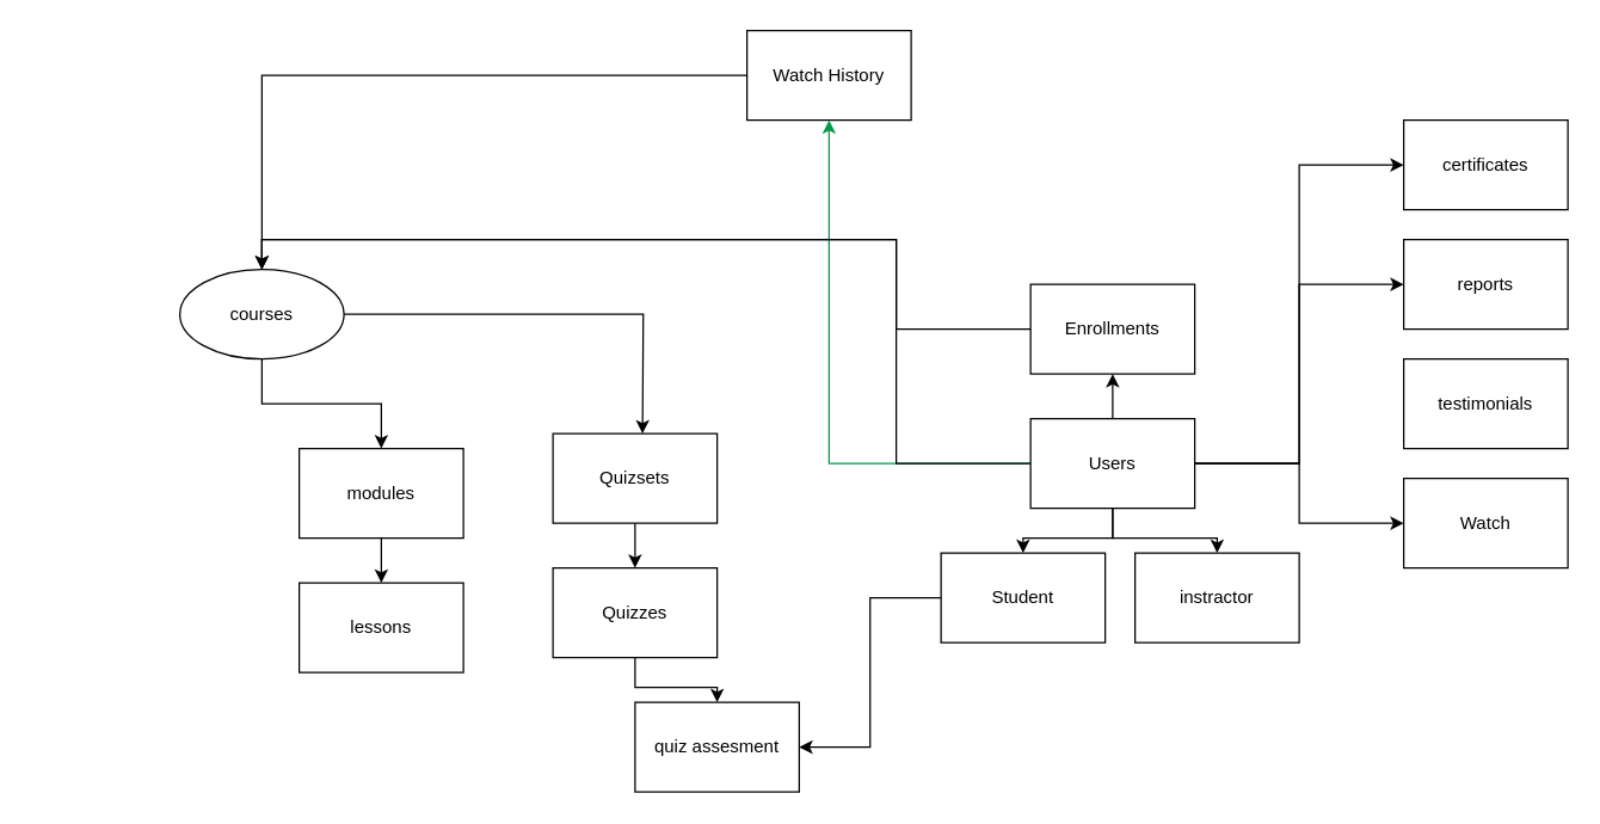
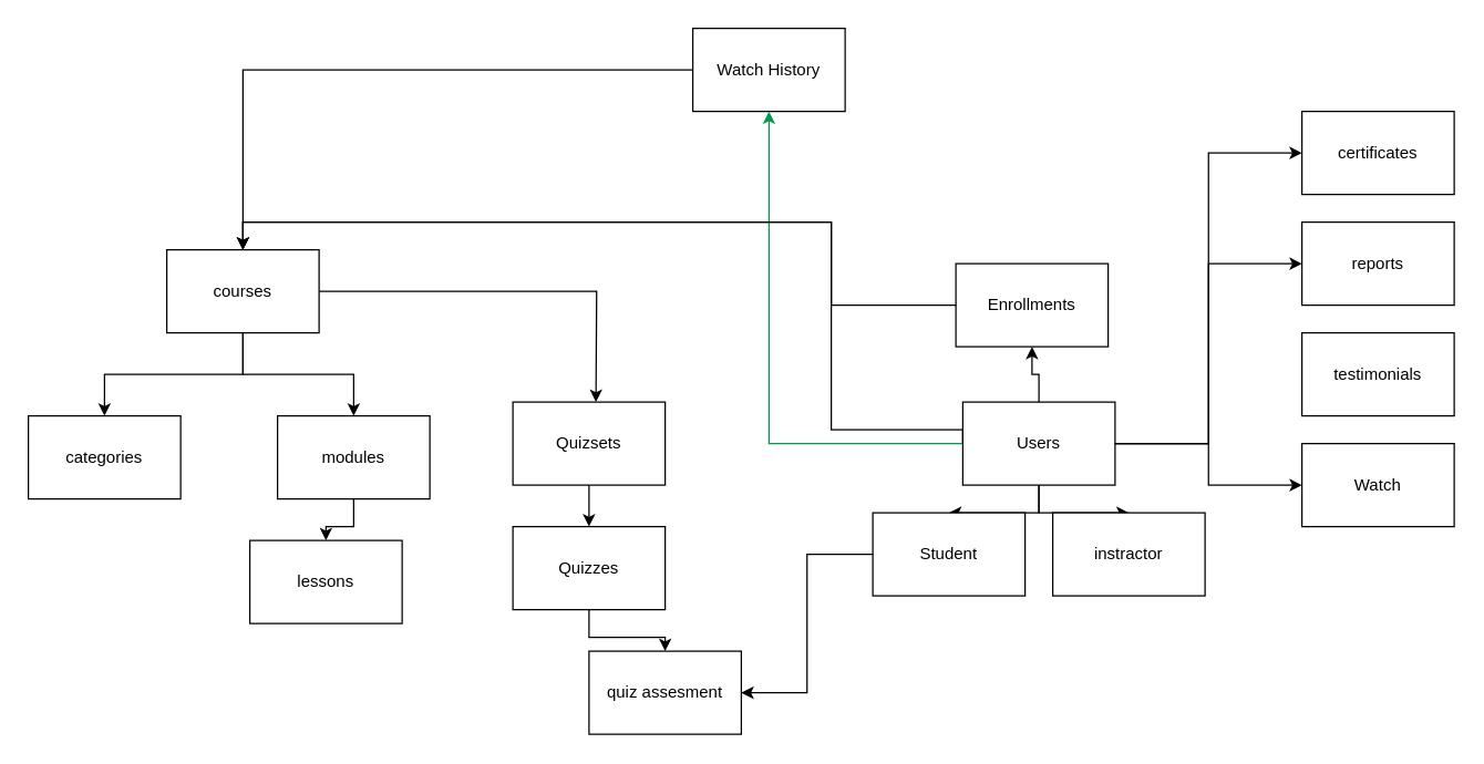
  <mxCell id="0" />
  <mxCell id="1" parent="0" />
  <mxCell id="2" value="" style="group" parent="1" vertex="1" connectable="0"><mxGeometry x="630" y="190" width="240" height="240" as="geometry" /></mxCell>
  <mxCell id="3" value="Enrollments" style="rounded=0;whiteSpace=wrap;html=1;" parent="2" vertex="1"><mxGeometry x="60" width="110" height="60" as="geometry" /></mxCell>
  <mxCell id="4" value="" style="edgeStyle=orthogonalEdgeStyle;rounded=0;orthogonalLoop=1;jettySize=auto;html=1;" parent="2" source="7" target="3" edge="1"><mxGeometry relative="1" as="geometry" /></mxCell>
  <mxCell id="5" style="edgeStyle=orthogonalEdgeStyle;rounded=0;orthogonalLoop=1;jettySize=auto;html=1;exitX=0.5;exitY=1;exitDx=0;exitDy=0;entryX=0.5;entryY=0;entryDx=0;entryDy=0;" parent="2" source="7" target="8" edge="1"><mxGeometry relative="1" as="geometry" /></mxCell>
  <mxCell id="6" style="edgeStyle=orthogonalEdgeStyle;rounded=0;orthogonalLoop=1;jettySize=auto;html=1;exitX=0.5;exitY=1;exitDx=0;exitDy=0;entryX=0.5;entryY=0;entryDx=0;entryDy=0;" parent="2" source="7" target="9" edge="1"><mxGeometry relative="1" as="geometry" /></mxCell>
- <mxCell id="7" value="Users" style="rounded=0;whiteSpace=wrap;html=1;" parent="2" vertex="1"><mxGeometry x="60" y="90" width="110" height="60" as="geometry" /></mxCell>
+ <mxCell id="7" value="Users" style="rounded=0;whiteSpace=wrap;html=1;" parent="2" vertex="1"><mxGeometry x="65" y="100" width="110" height="60" as="geometry" /></mxCell>
  <mxCell id="8" value="Student" style="rounded=0;whiteSpace=wrap;html=1;" parent="2" vertex="1"><mxGeometry y="180" width="110" height="60" as="geometry" /></mxCell>
  <mxCell id="9" value="instractor" style="rounded=0;whiteSpace=wrap;html=1;" parent="2" vertex="1"><mxGeometry x="130" y="180" width="110" height="60" as="geometry" /></mxCell>
+ <mxCell id="10" style="edgeStyle=orthogonalEdgeStyle;rounded=0;orthogonalLoop=1;jettySize=auto;html=1;exitX=0.5;exitY=1;exitDx=0;exitDy=0;entryX=0.5;entryY=0;entryDx=0;entryDy=0;" parent="1" source="13" target="14" edge="1"><mxGeometry relative="1" as="geometry" /></mxCell>
  <mxCell id="11" style="edgeStyle=orthogonalEdgeStyle;rounded=0;orthogonalLoop=1;jettySize=auto;html=1;exitX=0.5;exitY=1;exitDx=0;exitDy=0;entryX=0.5;entryY=0;entryDx=0;entryDy=0;" parent="1" source="13" target="16" edge="1"><mxGeometry relative="1" as="geometry" /></mxCell>
  <mxCell id="12" style="edgeStyle=orthogonalEdgeStyle;rounded=0;orthogonalLoop=1;jettySize=auto;html=1;exitX=1;exitY=0.5;exitDx=0;exitDy=0;" parent="1" source="13" edge="1"><mxGeometry relative="1" as="geometry"><mxPoint x="430" y="290" as="targetPoint" /></mxGeometry></mxCell>
- <mxCell id="13" value="courses" style="ellipse;whiteSpace=wrap;html=1;container=0;" parent="1" vertex="1"><mxGeometry x="120" y="180" width="110" height="60" as="geometry" /></mxCell>
+ <mxCell id="13" value="courses" style="rounded=0;whiteSpace=wrap;html=1;container=0;" parent="1" vertex="1"><mxGeometry x="120" y="180" width="110" height="60" as="geometry" /></mxCell>
+ <mxCell id="14" value="categories" style="rounded=0;whiteSpace=wrap;html=1;container=0;" parent="1" vertex="1"><mxGeometry x="20" y="300" width="110" height="60" as="geometry" /></mxCell>
  <mxCell id="15" style="edgeStyle=orthogonalEdgeStyle;rounded=0;orthogonalLoop=1;jettySize=auto;html=1;exitX=0.5;exitY=1;exitDx=0;exitDy=0;" parent="1" source="16" target="17" edge="1"><mxGeometry relative="1" as="geometry" /></mxCell>
  <mxCell id="16" value="modules" style="rounded=0;whiteSpace=wrap;html=1;container=0;" parent="1" vertex="1"><mxGeometry x="200" y="300" width="110" height="60" as="geometry" /></mxCell>
- <mxCell id="17" value="lessons" style="rounded=0;whiteSpace=wrap;html=1;container=0;" parent="1" vertex="1"><mxGeometry x="200" y="390" width="110" height="60" as="geometry" /></mxCell>
+ <mxCell id="17" value="lessons" style="rounded=0;whiteSpace=wrap;html=1;container=0;" parent="1" vertex="1"><mxGeometry x="180" y="390" width="110" height="60" as="geometry" /></mxCell>
  <mxCell id="18" style="edgeStyle=orthogonalEdgeStyle;rounded=0;orthogonalLoop=1;jettySize=auto;html=1;entryX=0.5;entryY=0;entryDx=0;entryDy=0;" parent="1" source="19" target="21" edge="1"><mxGeometry relative="1" as="geometry" /></mxCell>
  <mxCell id="19" value="Quizsets" style="rounded=0;whiteSpace=wrap;html=1;container=0;" parent="1" vertex="1"><mxGeometry x="370" y="290" width="110" height="60" as="geometry" /></mxCell>
  <mxCell id="20" style="edgeStyle=orthogonalEdgeStyle;rounded=0;orthogonalLoop=1;jettySize=auto;html=1;exitX=0.5;exitY=1;exitDx=0;exitDy=0;entryX=0.5;entryY=0;entryDx=0;entryDy=0;" parent="1" source="21" target="22" edge="1"><mxGeometry relative="1" as="geometry" /></mxCell>
  <mxCell id="21" value="Quizzes" style="rounded=0;whiteSpace=wrap;html=1;container=0;" parent="1" vertex="1"><mxGeometry x="370" y="380" width="110" height="60" as="geometry" /></mxCell>
  <mxCell id="22" value="quiz assesment" style="rounded=0;whiteSpace=wrap;html=1;container=0;" parent="1" vertex="1"><mxGeometry x="425" y="470" width="110" height="60" as="geometry" /></mxCell>
  <mxCell id="23" style="edgeStyle=orthogonalEdgeStyle;rounded=0;orthogonalLoop=1;jettySize=auto;html=1;entryX=1;entryY=0.5;entryDx=0;entryDy=0;" parent="1" source="8" target="22" edge="1"><mxGeometry relative="1" as="geometry" /></mxCell>
  <mxCell id="24" style="edgeStyle=orthogonalEdgeStyle;rounded=0;orthogonalLoop=1;jettySize=auto;html=1;entryX=0.5;entryY=0;entryDx=0;entryDy=0;" parent="1" source="3" target="13" edge="1"><mxGeometry relative="1" as="geometry"><Array as="points"><mxPoint x="600" y="220" /><mxPoint x="600" y="160" /><mxPoint x="175" y="160" /></Array></mxGeometry></mxCell>
  <mxCell id="25" style="edgeStyle=orthogonalEdgeStyle;rounded=0;orthogonalLoop=1;jettySize=auto;html=1;exitX=0;exitY=0.5;exitDx=0;exitDy=0;entryX=0.5;entryY=0;entryDx=0;entryDy=0;" parent="1" source="26" target="13" edge="1"><mxGeometry relative="1" as="geometry" /></mxCell>
  <mxCell id="26" value="Watch History" style="rounded=0;whiteSpace=wrap;html=1;" parent="1" vertex="1"><mxGeometry x="500" y="20" width="110" height="60" as="geometry" /></mxCell>
  <mxCell id="27" style="edgeStyle=orthogonalEdgeStyle;rounded=0;orthogonalLoop=1;jettySize=auto;html=1;strokeColor=#00994D;" parent="1" source="7" target="26" edge="1"><mxGeometry relative="1" as="geometry" /></mxCell>
  <mxCell id="28" value="reports" style="rounded=0;whiteSpace=wrap;html=1;" parent="1" vertex="1"><mxGeometry x="940" y="160" width="110" height="60" as="geometry" /></mxCell>
  <mxCell id="29" style="edgeStyle=orthogonalEdgeStyle;rounded=0;orthogonalLoop=1;jettySize=auto;html=1;exitX=1;exitY=0.5;exitDx=0;exitDy=0;entryX=0;entryY=0.5;entryDx=0;entryDy=0;" parent="1" source="7" target="28" edge="1"><mxGeometry relative="1" as="geometry" /></mxCell>
  <mxCell id="30" value="testimonials" style="rounded=0;whiteSpace=wrap;html=1;" parent="1" vertex="1"><mxGeometry x="940" y="240" width="110" height="60" as="geometry" /></mxCell>
  <mxCell id="31" value="Watch" style="rounded=0;whiteSpace=wrap;html=1;" parent="1" vertex="1"><mxGeometry x="940" y="320" width="110" height="60" as="geometry" /></mxCell>
  <mxCell id="32" style="edgeStyle=orthogonalEdgeStyle;rounded=0;orthogonalLoop=1;jettySize=auto;html=1;exitX=1;exitY=0.5;exitDx=0;exitDy=0;entryX=0;entryY=0.5;entryDx=0;entryDy=0;" parent="1" source="7" target="31" edge="1"><mxGeometry relative="1" as="geometry" /></mxCell>
  <mxCell id="33" value="certificates" style="rounded=0;whiteSpace=wrap;html=1;" parent="1" vertex="1"><mxGeometry x="940" y="80" width="110" height="60" as="geometry" /></mxCell>
  <mxCell id="34" style="edgeStyle=orthogonalEdgeStyle;rounded=0;orthogonalLoop=1;jettySize=auto;html=1;exitX=1;exitY=0.5;exitDx=0;exitDy=0;entryX=0;entryY=0.5;entryDx=0;entryDy=0;" parent="1" source="7" target="33" edge="1"><mxGeometry relative="1" as="geometry" /></mxCell>
  <mxCell id="35" style="edgeStyle=orthogonalEdgeStyle;rounded=0;orthogonalLoop=1;jettySize=auto;html=1;exitX=0;exitY=0.5;exitDx=0;exitDy=0;entryX=0.5;entryY=0;entryDx=0;entryDy=0;" parent="1" source="7" target="13" edge="1"><mxGeometry relative="1" as="geometry"><Array as="points"><mxPoint x="600" y="310" /><mxPoint x="600" y="160" /><mxPoint x="175" y="160" /></Array></mxGeometry></mxCell>
